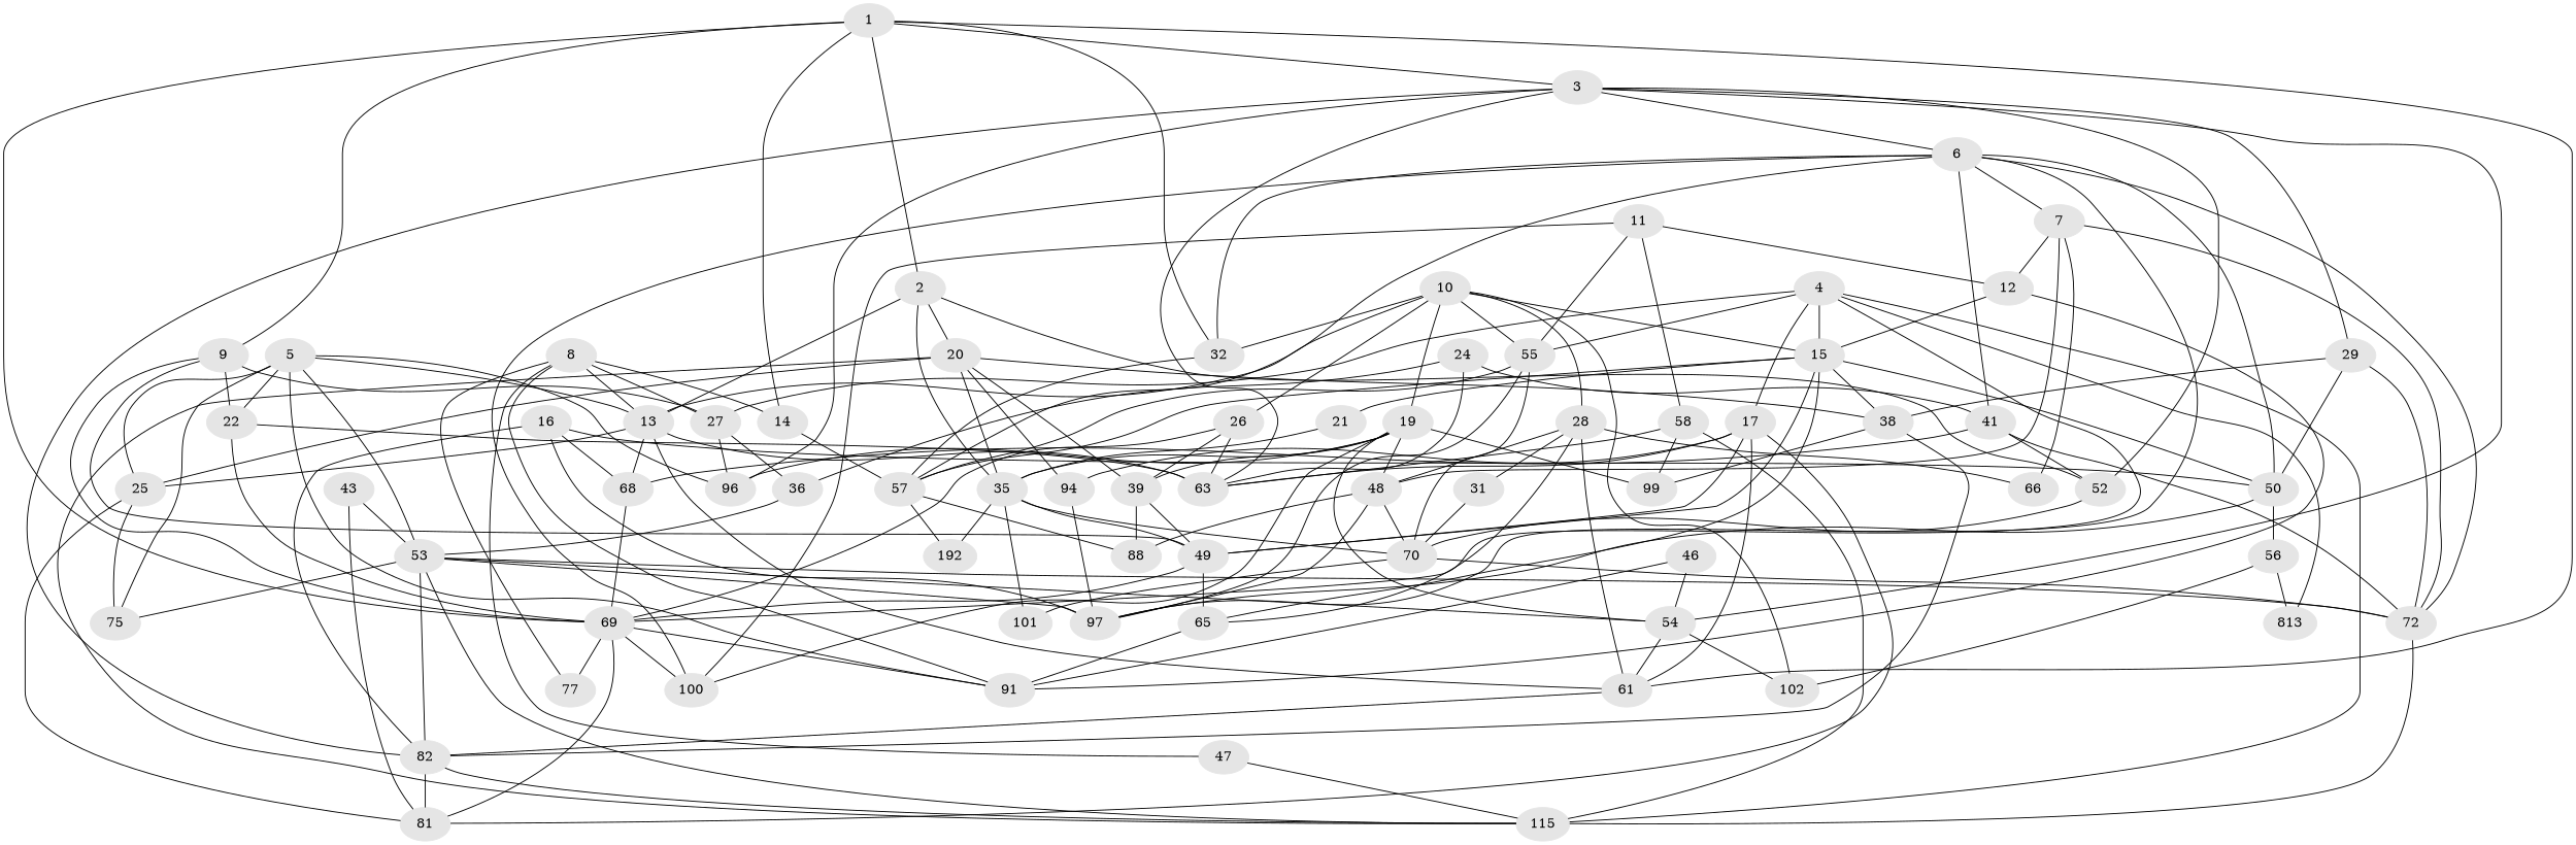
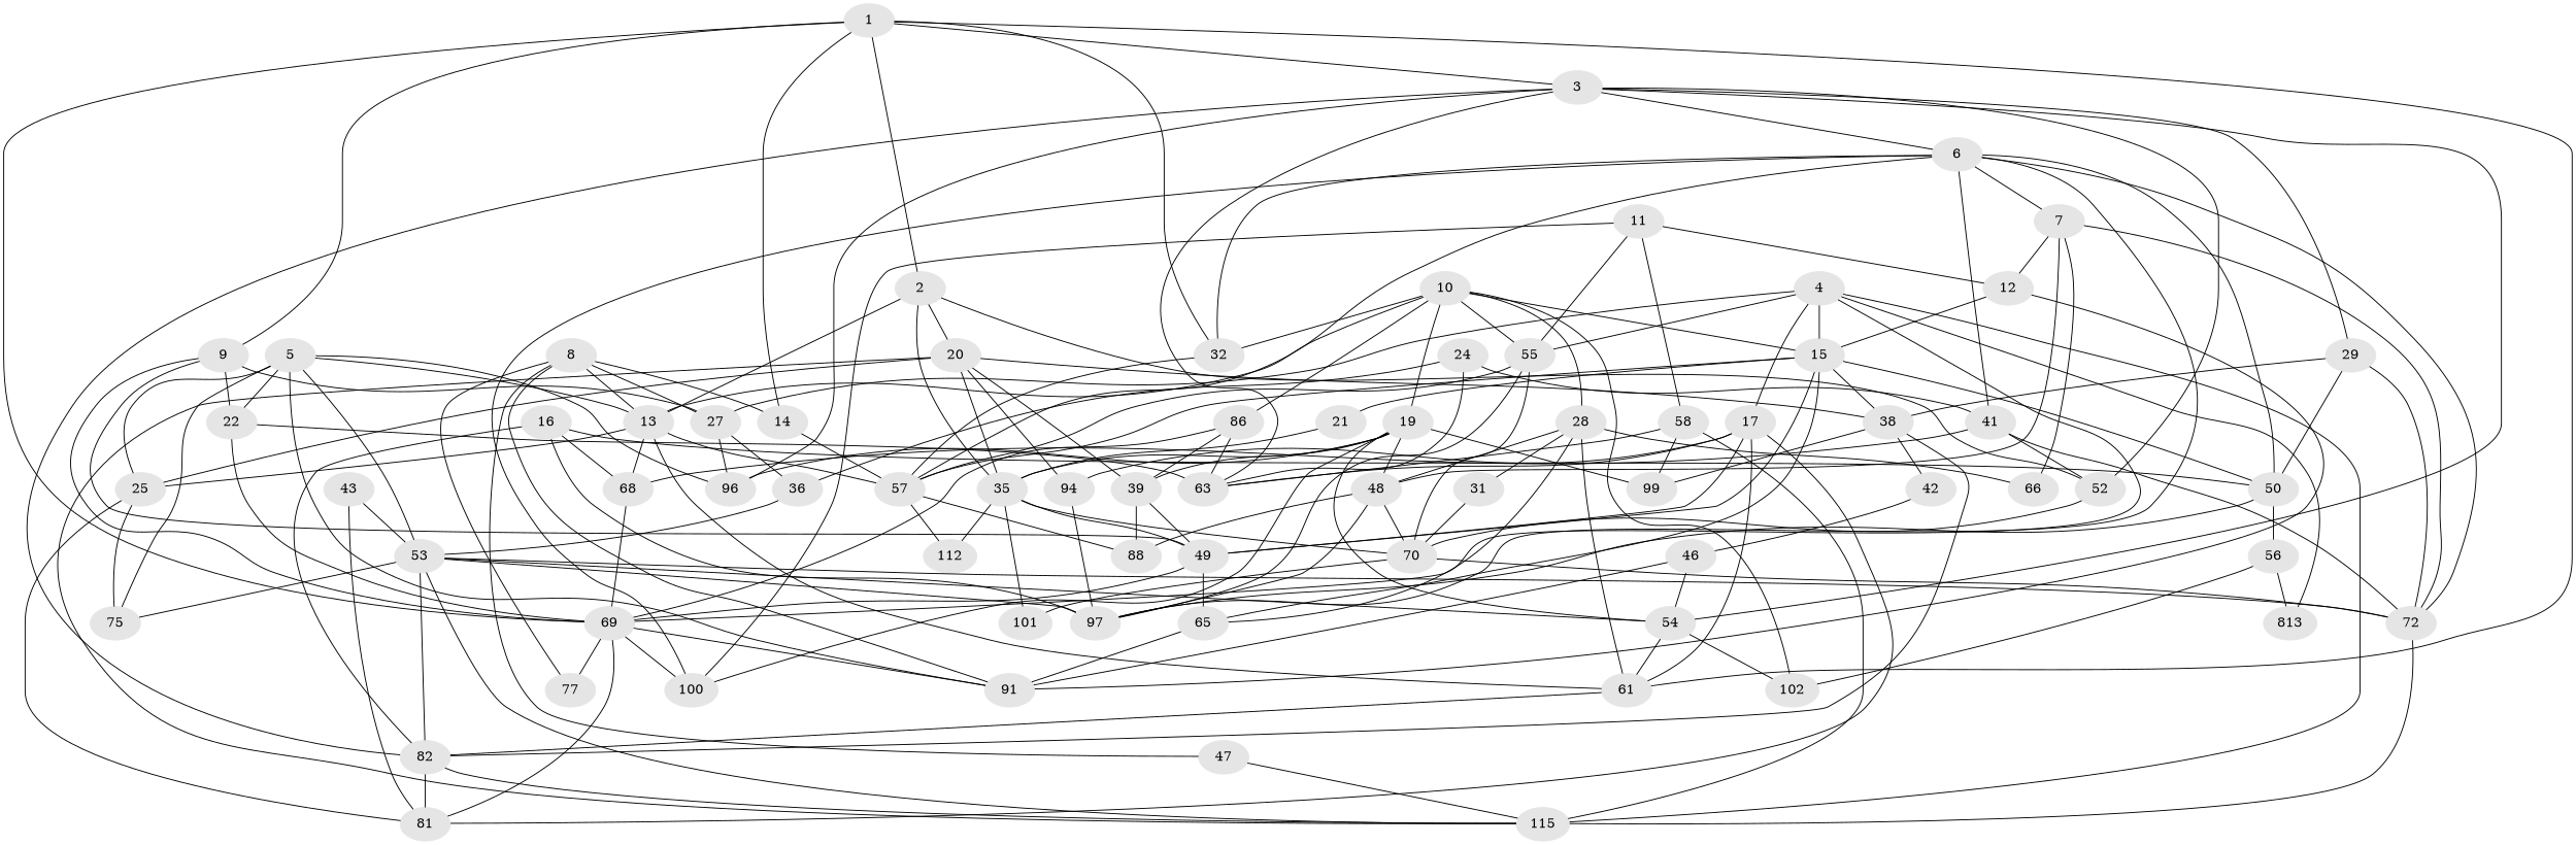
  graph {
    node [color=gray90 style=filled]
    1 [super="+81"]
    2 [super="+107"]
    3 [super="+45"]
    9 [super="+111"]
    14 [super="+59"]
    32 [super="+64"]
    61 [super="+108"]
    69 [super="+118"]
    13 [super="+120"]
    20 [super="+23"]
    35 [super="+40"]
    52
    6 [super="+106"]
    29
    54 [super="+95"]
    63 [super="+85"]
    82 [super="+117"]
    96
    27 [super="+86"]
    22
    49 [super="+105"]
    57 [super="+92"]
    91 [super="+98"]
    100
    77
    n26 [label=81 super="+110"]
    25
    68 [super="+84"]
    115 [super="+116"]
    38 [super="+103"]
    94
    39 [super="+80"]
    70 [super="+78"]
    101
-   112 [label=192]
+   112
    7 [super="+33"]
    41 [super="+90"]
    50 [super="+67"]
    72 [super="+114"]
    97 [super="+104"]
    102
    4 [super="+44"]
    15 [super="+37"]
    17 [super="+51"]
    55 [super="+62"]
    n46 [label=813]
    21
    65 [super="+73"]
    36
    5 [super="+18"]
    53 [super="+79"]
    75
    12 [super="+93"]
    48 [super="+60"]
    66
    56
    88
    8 [super="+74"]
    47
    10 [super="+30"]
    19 [super="+119"]
-   26 [super="+71"]
+   26 [super="+71" label=86]
    28 [super="+76"]
    99 [super="+109"]
    31
    11 [super="+34"]
    58
+   42
    16 [super="+89"]
    24
    46
    43
    1 -- 2 [weight=2]
    1 -- 3
    1 -- 9
    1 -- 14
    1 -- 32
    1 -- 61
    1 -- 69
    2 -- 13
    2 -- 20
    2 -- 35
    2 -- 52
    3 -- 52
    3 -- 6
    3 -- 29
    3 -- 54
    3 -- 63
    3 -- 82
    3 -- 96
    9 -- 69
    9 -- 27
    9 -- 22
    9 -- 49
    14 -- 57
    32 -- 57
    61 -- 82
    69 -- 91
    69 -- 100
    69 -- 77
    69 -- n26
    13 -- 61
-   13 -- 63
+   13 -- 57
    13 -- 25
    13 -- 68
    20 -- 35
    20 -- 25
    20 -- 115
    20 -- 38
    20 -- 94
    20 -- 39
    35 -- 49
    35 -- 70
    35 -- 101
    35 -- 112
    52 -- 70
    6 -- 32
    6 -- 57
    6 -- 100
    6 -- 7
    6 -- 41
    6 -- 50
    6 -- 72
    6 -- 97
    29 -- 38
    29 -- 50
    29 -- 72
    54 -- 61
    54 -- 102
    82 -- n26
    82 -- 115
    27 -- 96
    27 -- 36
    22 -- 69
    22 -- 63
    49 -- 69
    49 -- 65 [weight=2]
    57 -- 112
    57 -- 88
    25 -- n26
    25 -- 75
    68 -- 69
    38 -- 82
    38 -- 99
+   38 -- 42
    94 -- 97
    39 -- 49
    39 -- 88
    70 -- 101
    70 -- 72
    7 -- 72
    7 -- 12
    7 -- 48
    7 -- 66
    41 -- 52
    41 -- 68 [weight=2]
    41 -- 72
    50 -- 97
    50 -- 56
    72 -- 115 [weight=2]
    4 -- 69
    4 -- 27
    4 -- 115
    4 -- 15 [weight=2]
    4 -- 17
    4 -- 55
    4 -- n46
    15 -- 49
    15 -- 57
    15 -- 38
    15 -- 50
    15 -- 21
    15 -- 65
    17 -- 61
    17 -- 63
    17 -- 49
    17 -- n26
    17 -- 94
    55 -- 57
    55 -- 70
    55 -- 97
    21 -- 35
    65 -- 91
    36 -- 53
    5 -- 13
    5 -- 96
    5 -- 22
    5 -- 91
    5 -- 25
    5 -- 53
    5 -- 75
    53 -- 54
    53 -- 82
    53 -- 115
    53 -- 72
    53 -- 97 [weight=2]
    53 -- 75
    12 -- 91
    12 -- 15
    48 -- 70
    48 -- 97
    48 -- 88 [weight=2]
    56 -- 102
    56 -- n46
    8 -- 14
    8 -- 13
    8 -- 27
    8 -- 91
    8 -- 77
    8 -- 47
    47 -- 115
    10 -- 32
    10 -- 13
    10 -- 102
    10 -- 15
    10 -- 55
    10 -- 19
    10 -- 26
    10 -- 28
    19 -- 35
    19 -- 54
    19 -- 96
    19 -- 100
    19 -- 39
    19 -- 48
    19 -- 99
    26 -- 69
    26 -- 63
    26 -- 39
    28 -- 61
    28 -- 65
    28 -- 48
    28 -- 66
    28 -- 31
    31 -- 70
    11 -- 100
    11 -- 55
    11 -- 12
    11 -- 58
    58 -- 63
    58 -- 115
    58 -- 99
+   42 -- 46
    16 -- 82
    16 -- 68
    16 -- 50
    16 -- 97
    24 -- 63
    24 -- 41
    24 -- 36
    46 -- 54
    46 -- 91
    43 -- n26
    43 -- 53
  }
